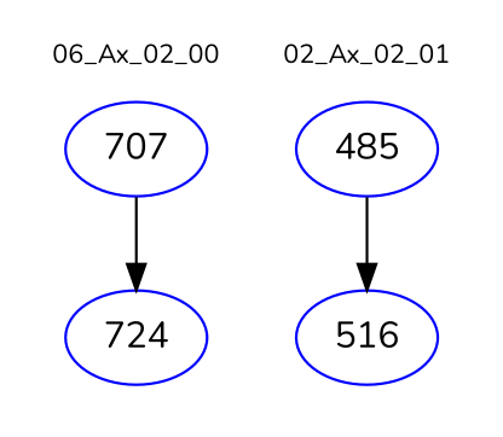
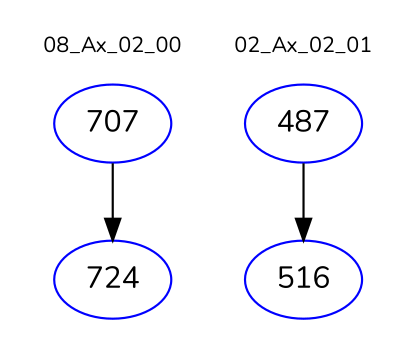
  digraph {
    fontname=Nunito
    node [color=blue fontname=Nunito]
    edge [color=black fontname=Nunito]
    n1 [label=707]
    n2 [label=724]
-   n3 [label=485]
+   n3 [label=487]
    n4 [label=516]
    subgraph cluster_1 {
      color=white
      fontsize=10
-     label="06_Ax_02_00"
+     label="08_Ax_02_00"
      n1
      n2
    }
    subgraph cluster_2 {
      color=white
      fontsize=10
      label="02_Ax_02_01"
      n3
      n4
    }
    n1 -> n2
    n3 -> n4
  }
